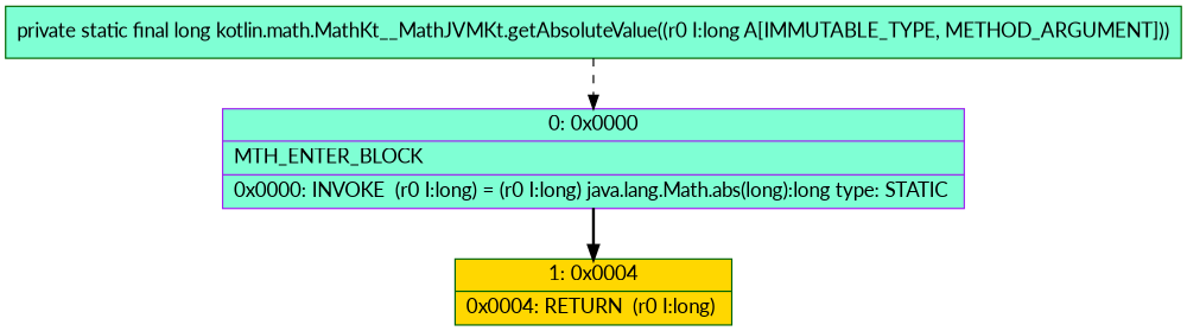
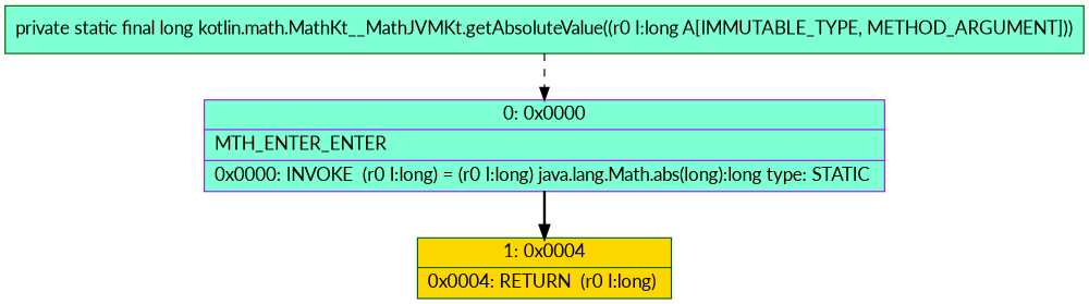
  digraph {
    fontname=Lato
    node [shape=record style=filled fillcolor=aquamarine color=darkgreen fontname=Lato]
    edge [fontname=Lato]
-   n1 [label="{0\:\ 0x0000|MTH_ENTER_BLOCK\l|0x0000: INVOKE  (r0 I:long) = (r0 I:long) java.lang.Math.abs(long):long type: STATIC \l}" color=purple]
+   n1 [label="{0\:\ 0x0000|MTH_ENTER_ENTER\l|0x0000: INVOKE  (r0 I:long) = (r0 I:long) java.lang.Math.abs(long):long type: STATIC \l}" color=purple]
    n2 [label="{1\:\ 0x0004|0x0004: RETURN  (r0 I:long) \l}" fillcolor=gold]
    n3 [label="{private static final long kotlin.math.MathKt__MathJVMKt.getAbsoluteValue((r0 I:long A[IMMUTABLE_TYPE, METHOD_ARGUMENT])) }"]
    n1 -> n2 [style=bold]
    n3 -> n1 [style=dashed]
  }
